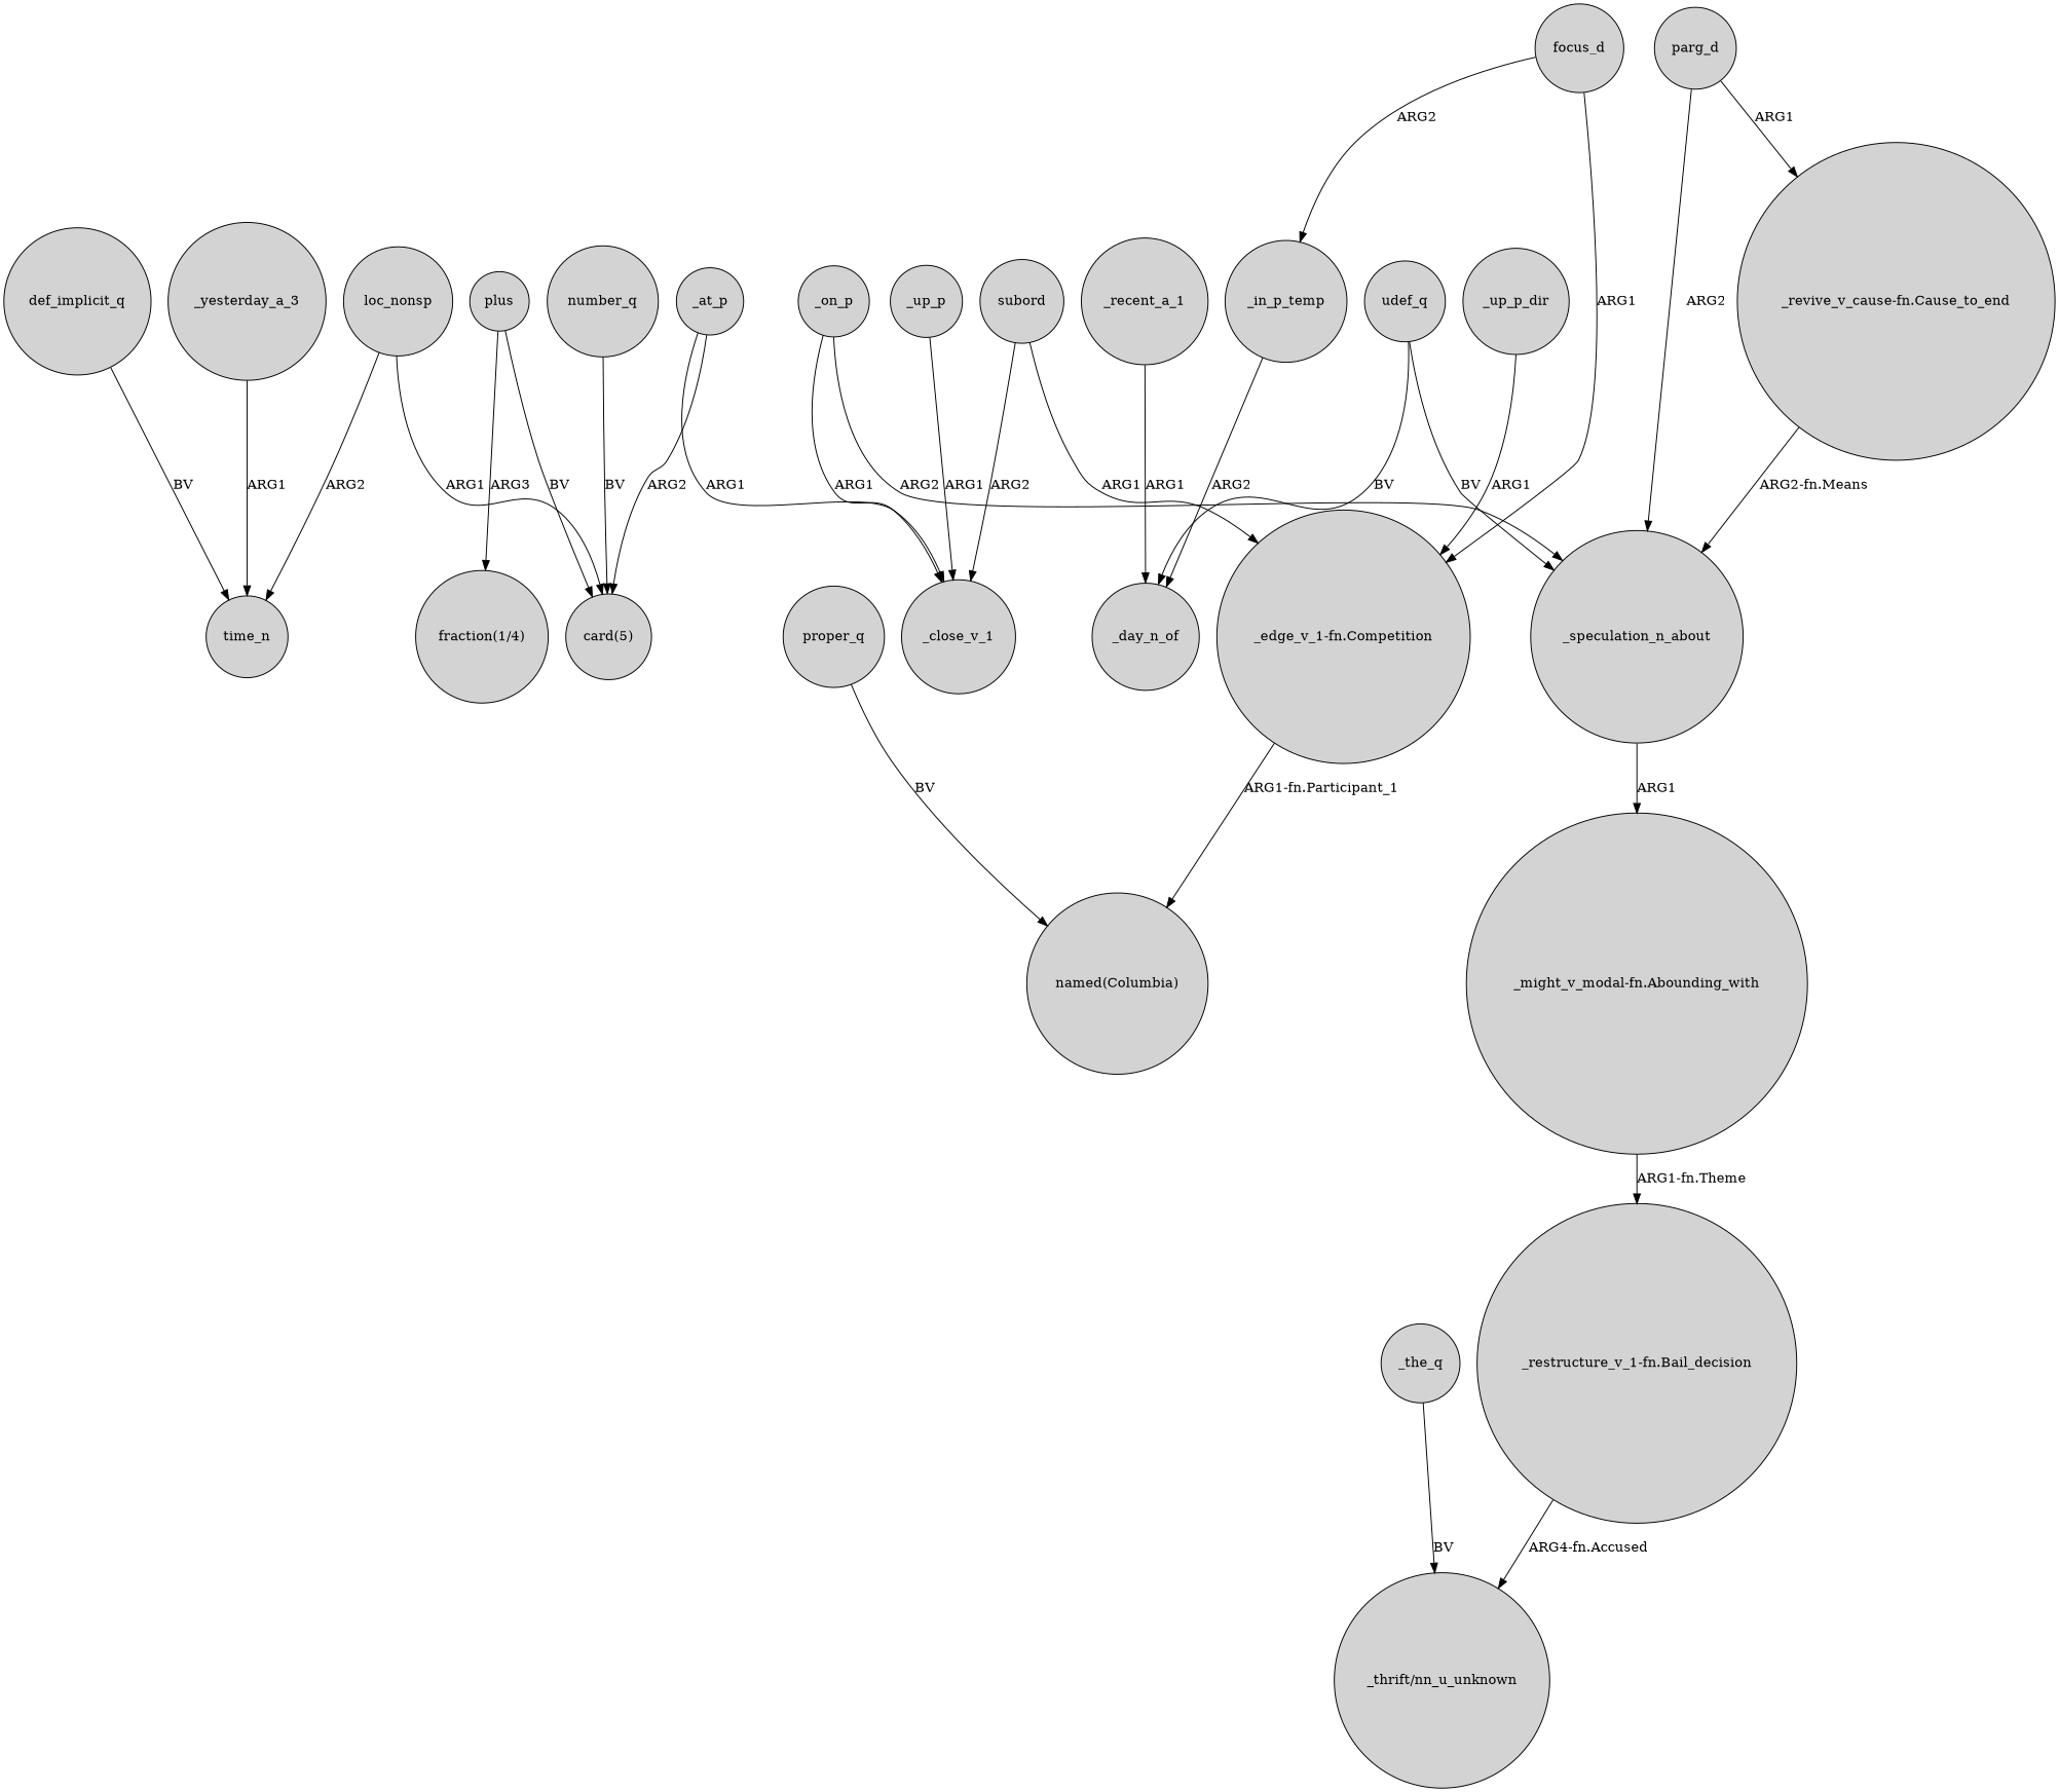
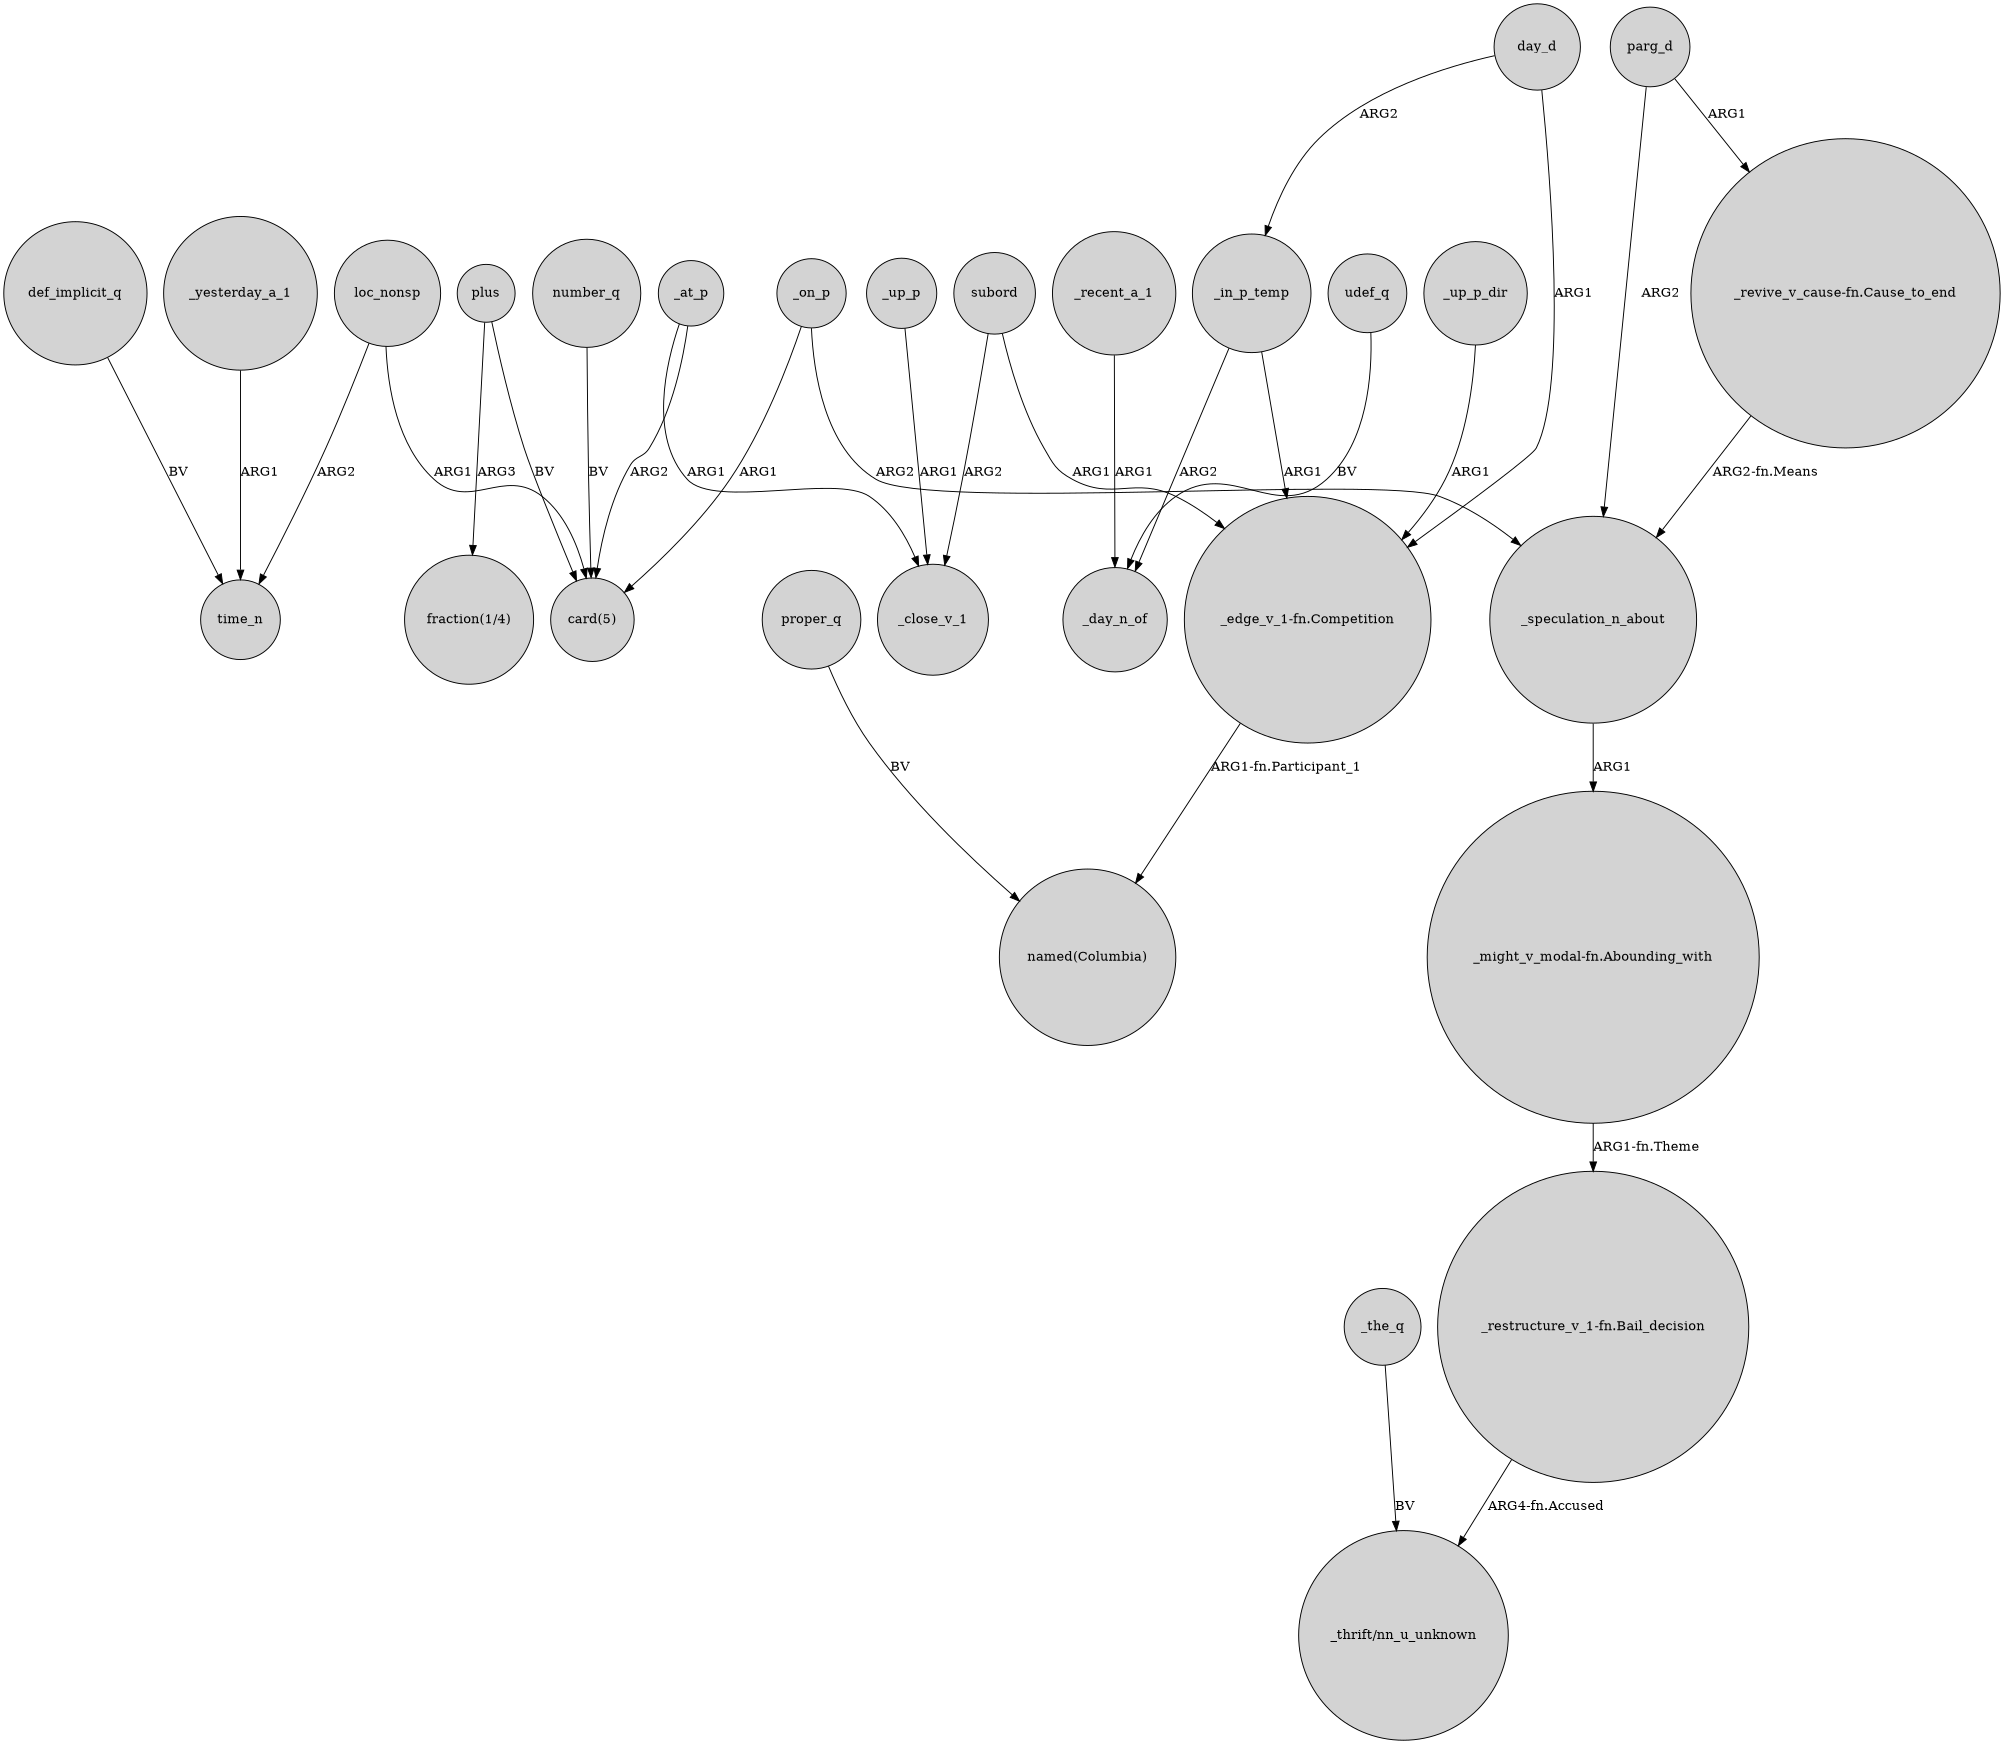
  digraph {
    node [shape=circle style=filled]
    _speculation_n_about
    "_might_v_modal-fn.Abounding_with"
    "_restructure_v_1-fn.Bail_decision"
    "_thrift/nn_u_unknown"
    _recent_a_1
    _day_n_of
    loc_nonsp
    time_n
    "card(5)"
    _up_p
    _close_v_1
    _at_p
    _on_p
    subord
    "_edge_v_1-fn.Competition"
    "named(Columbia)"
    udef_q
-   _yesterday_a_1 [label=_yesterday_a_3]
+   _yesterday_a_1
    number_q
    _the_q
    parg_d
    "_revive_v_cause-fn.Cause_to_end"
-   focus_d
+   focus_d [label=day_d]
    _in_p_temp
    proper_q
    _up_p_dir
    plus
    "fraction(1/4)"
    def_implicit_q
    _speculation_n_about -> "_might_v_modal-fn.Abounding_with" [label=ARG1]
    "_might_v_modal-fn.Abounding_with" -> "_restructure_v_1-fn.Bail_decision" [label="ARG1-fn.Theme"]
    "_restructure_v_1-fn.Bail_decision" -> "_thrift/nn_u_unknown" [label="ARG4-fn.Accused"]
    _recent_a_1 -> _day_n_of [label=ARG1]
    loc_nonsp -> time_n [label=ARG2]
    loc_nonsp -> "card(5)" [label=ARG1]
    _up_p -> _close_v_1 [label=ARG1]
    _at_p -> "card(5)" [label=ARG2]
    _at_p -> _close_v_1 [label=ARG1]
    _on_p -> _speculation_n_about [label=ARG2]
-   _on_p -> _close_v_1 [label=ARG1]
+   _on_p -> "card(5)" [label=ARG1]
    subord -> _close_v_1 [label=ARG2]
    subord -> "_edge_v_1-fn.Competition" [label=ARG1]
    "_edge_v_1-fn.Competition" -> "named(Columbia)" [label="ARG1-fn.Participant_1"]
-   udef_q -> _speculation_n_about [label=BV]
    udef_q -> _day_n_of [label=BV]
    _yesterday_a_1 -> time_n [label=ARG1]
    number_q -> "card(5)" [label=BV]
    _the_q -> "_thrift/nn_u_unknown" [label=BV]
    parg_d -> _speculation_n_about [label=ARG2]
    parg_d -> "_revive_v_cause-fn.Cause_to_end" [label=ARG1]
    "_revive_v_cause-fn.Cause_to_end" -> _speculation_n_about [label="ARG2-fn.Means"]
    focus_d -> "_edge_v_1-fn.Competition" [label=ARG1]
    focus_d -> _in_p_temp [label=ARG2]
    _in_p_temp -> _day_n_of [label=ARG2]
+   _in_p_temp -> "_edge_v_1-fn.Competition" [label=ARG1]
    proper_q -> "named(Columbia)" [label=BV]
    _up_p_dir -> "_edge_v_1-fn.Competition" [label=ARG1]
    plus -> "card(5)" [label=BV]
    plus -> "fraction(1/4)" [label=ARG3]
    def_implicit_q -> time_n [label=BV]
  }
